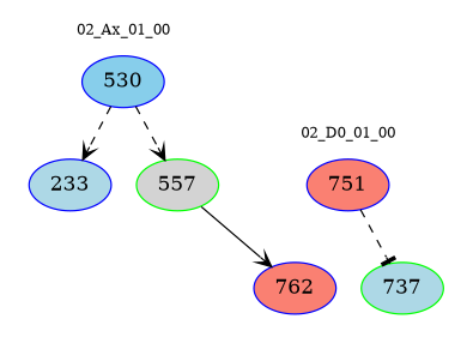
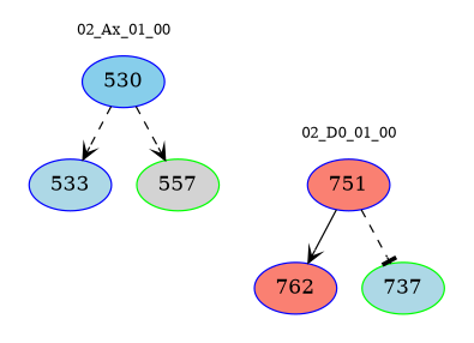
  digraph {
    node [color=blue fillcolor=lightblue style=filled]
    edge [arrowhead=vee color=black style=dashed]
    n1 [fillcolor=skyblue label=530]
-   n2 [label=233]
+   n2 [label=533]
    n3 [color=green fillcolor=lightgrey label=557]
    n4 [fillcolor=salmon label=751]
    n5 [color=green label=737]
    n6 [fillcolor=salmon label=762]
    subgraph cluster_1 {
      color=white
      fontsize=10
      label="02_Ax_01_00"
      n1
      n2
      n3
    }
    subgraph cluster_2 {
      color=white
      fontsize=10
      label="02_D0_01_00"
      n4
      n5
      n6
    }
    n1 -> n2
    n1 -> n3
    n4 -> n5 [arrowhead=tee]
-   n3 -> n6 [style=solid]
+   n4 -> n6 [style=solid]
  }
